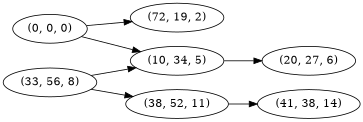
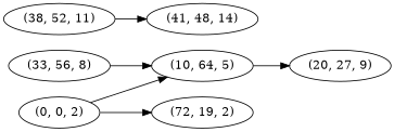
  digraph {
    rankdir=LR
-   "(0, 0, 0)"
-   "(10, 64, 5)" [label="(10, 34, 5)"]
+   "(0, 0, 0)" [label="(0, 0, 2)"]
+   "(10, 64, 5)"
    n3 [label="(72, 19, 2)"]
-   "(20, 27, 9)" [label="(20, 27, 6)"]
+   "(20, 27, 9)"
    "(33, 56, 8)"
    "(38, 52, 11)"
-   "(41, 48, 14)" [label="(41, 38, 14)"]
+   "(41, 48, 14)"
    "(0, 0, 0)" -> "(10, 64, 5)"
    "(0, 0, 0)" -> n3
    "(10, 64, 5)" -> "(20, 27, 9)"
    "(33, 56, 8)" -> "(10, 64, 5)"
-   "(33, 56, 8)" -> "(38, 52, 11)"
    "(38, 52, 11)" -> "(41, 48, 14)"
  }
